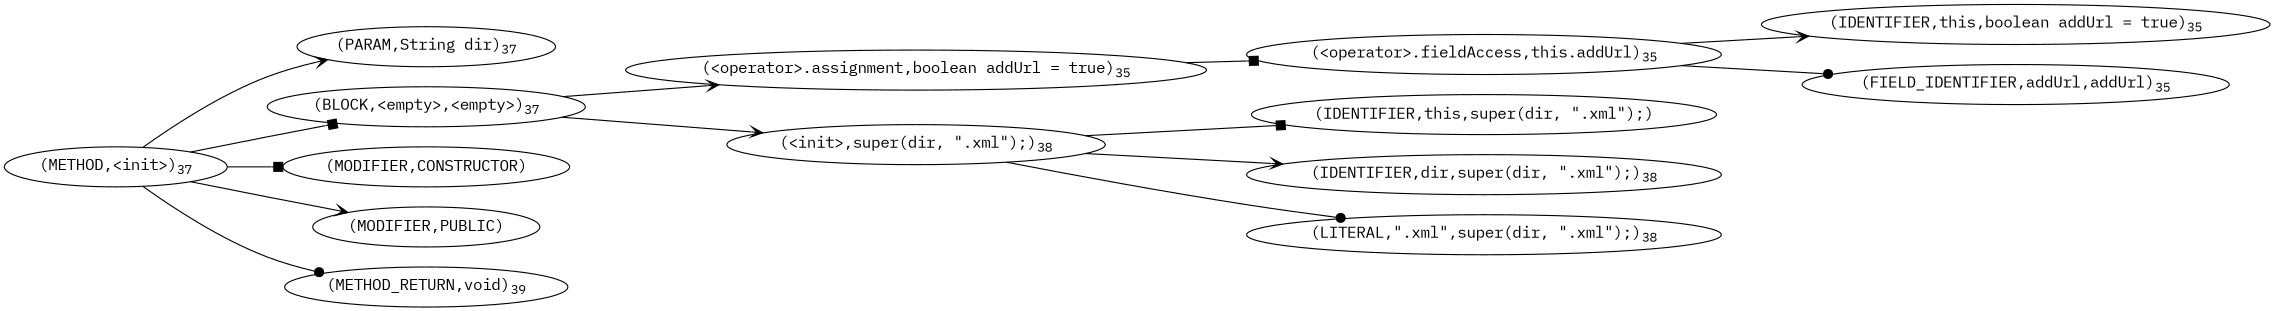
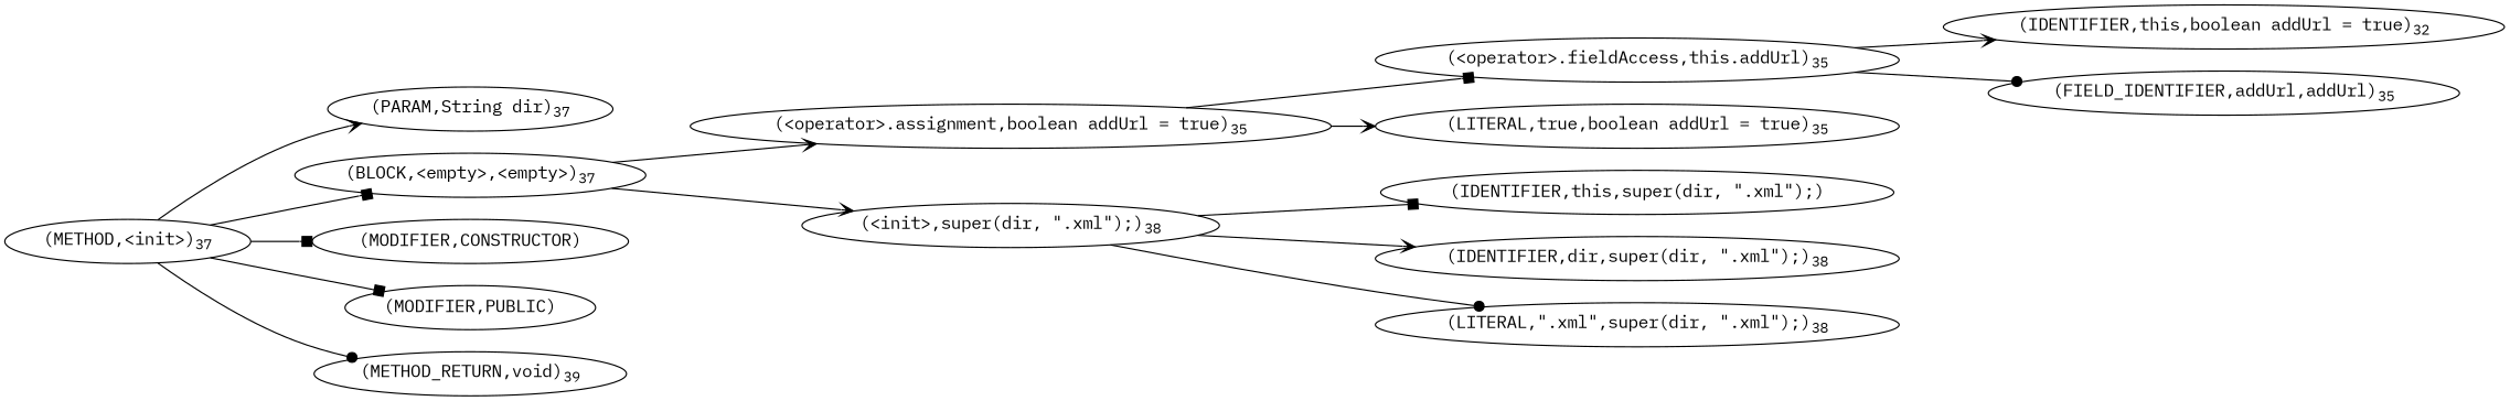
  digraph {
    fontname="IBM Plex Mono"
    rankdir=LR
    node [fontname="IBM Plex Mono"]
    edge [arrowhead=vee fontname="IBM Plex Mono"]
    n1 [label=<(METHOD,&lt;init&gt;)<SUB>37</SUB>>]
    n2 [label=<(PARAM,String dir)<SUB>37</SUB>>]
    n3 [label=<(BLOCK,&lt;empty&gt;,&lt;empty&gt;)<SUB>37</SUB>>]
    n4 [label=<(MODIFIER,CONSTRUCTOR)>]
    n5 [label=<(MODIFIER,PUBLIC)>]
    n6 [label=<(METHOD_RETURN,void)<SUB>39</SUB>>]
    n7 [label=<(&lt;operator&gt;.assignment,boolean addUrl = true)<SUB>35</SUB>>]
    n8 [label=<(&lt;init&gt;,super(dir, &quot;.xml&quot;);)<SUB>38</SUB>>]
    n9 [label=<(&lt;operator&gt;.fieldAccess,this.addUrl)<SUB>35</SUB>>]
+   n10 [label=<(LITERAL,true,boolean addUrl = true)<SUB>35</SUB>>]
    n11 [label=<(IDENTIFIER,this,super(dir, &quot;.xml&quot;);)>]
    n12 [label=<(IDENTIFIER,dir,super(dir, &quot;.xml&quot;);)<SUB>38</SUB>>]
    n13 [label=<(LITERAL,&quot;.xml&quot;,super(dir, &quot;.xml&quot;);)<SUB>38</SUB>>]
-   n14 [label=<(IDENTIFIER,this,boolean addUrl = true)<SUB>35</SUB>>]
+   n14 [label=<(IDENTIFIER,this,boolean addUrl = true)<SUB>32</SUB>>]
    n15 [label=<(FIELD_IDENTIFIER,addUrl,addUrl)<SUB>35</SUB>>]
    n1 -> n2
    n1 -> n3 [arrowhead=box]
    n1 -> n4 [arrowhead=box]
-   n1 -> n5
+   n1 -> n5 [arrowhead=box]
    n1 -> n6 [arrowhead=dot]
    n3 -> n7
    n3 -> n8
    n7 -> n9 [arrowhead=box]
+   n7 -> n10
    n8 -> n11 [arrowhead=box]
    n8 -> n12
    n8 -> n13 [arrowhead=dot]
    n9 -> n14
    n9 -> n15 [arrowhead=dot]
  }
